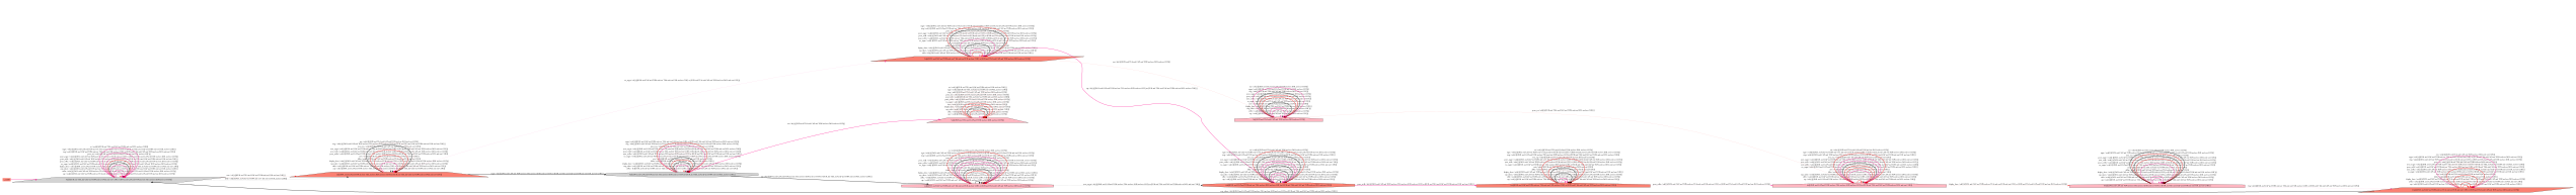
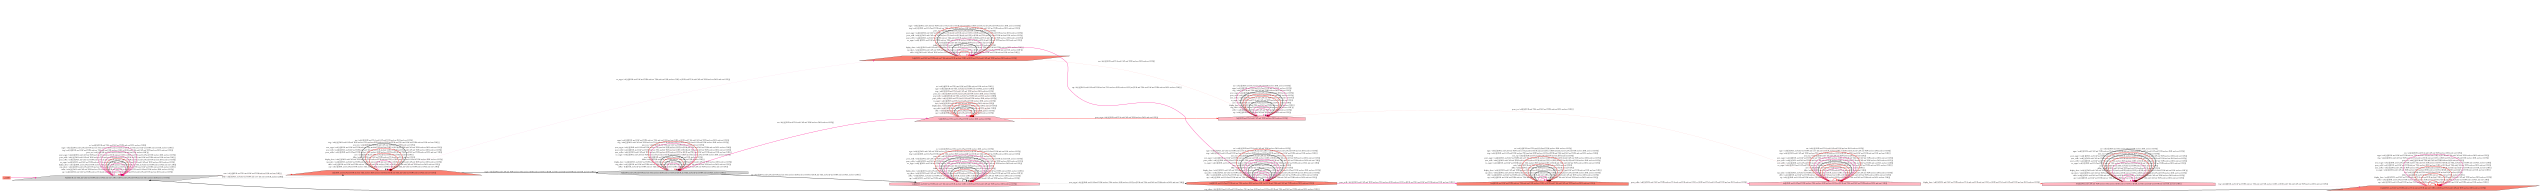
  digraph {
    fontname="EB Garamond"
    rankdir=LR
    node [fillcolor=salmon fontname="EB Garamond" shape=house style=filled]
    edge [color=red fontname="EB Garamond" lblstyle="above, sloped" style=bold]
    n1 [fillcolor=lightgrey label="0@[((EUR and TEA and CAP and TON and not DOL and not COF) or (DOL and CAP and TON and not TEA and not EUR and not COF))]" shape=parallelogram]
    n2 [label="1@[((DOL and CAP and TON and not TEA and not EUR and not COF) or (EUR and TEA and CAP and TON and not DOL and not COF))]" shape=trapezium]
    n3 [label="2@[((DOL and CAP and TON and not TEA and not EUR and not COF) or (EUR and TEA and CAP and TON and not DOL and not COF))]" shape=parallelogram]
    n4 [fillcolor=lightgrey label="3@[((DOL and CAP and TON and not TEA and not EUR and not COF) or (EUR and TEA and CAP and TON and not DOL and not COF))]" shape=octagon]
    n5 [label="6@[((DOL and CAP and TON and not TEA and not EUR and not COF) or (EUR and TEA and CAP and TON and not DOL and not COF))]" shape=octagon]
    n6 [fillcolor=lightpink label="7@[((EUR and TEA and CAP and TON and not DOL and not COF))]"]
    n7 [fillcolor=lightpink label="4@[((DOL and CAP and TON and not TEA and not EUR and not COF) or (EUR and TEA and CAP and TON and not DOL and not COF))]" shape=octagon]
    n8 [fillcolor=lightpink label="5@[((EUR and TEA and CAP and TON and not DOL and not COF))]" shape=trapezium]
    n9 [label="9@[((DOL and CAP and TON and not TEA and not EUR and not COF) or (EUR and TEA and CAP and TON and not DOL and not COF))]"]
    n10 [fillcolor=lightpink label="8@[((DOL and CAP and TON and not TEA and not EUR and not COF) or (EUR and TEA and CAP and TON and not DOL and not COF))]"]
    n11 [fillcolor=lightpink label="10@[((DOL and CAP and TON and not TEA and not EUR and not COF) or (EUR and TEA and CAP and TON and not DOL and not COF))]"]
    n12 [label="11@[((DOL and CAP and TON and not TEA and not EUR and not COF) or (EUR and TEA and CAP and TON and not DOL and not COF))]" shape=parallelogram]
    __start0 [height=0 shape=none width=0]
    n1 -> n1 [label="cap / nok() [((DOL and CAP and TON and not TEA and not EUR and not COF) or (EUR and TEA and CAP and TON and not DOL and not COF))]" style=dotted]
    n1 -> n1 [color=deeppink label="coffee / nok() [((DOL and CAP and TON and not TEA and not EUR and not COF) or (EUR and TEA and CAP and TON and not DOL and not COF))]"]
    n1 -> n1 [color=deeppink label="cup_taken / nok() [((DOL and CAP and TON and not TEA and not EUR and not COF) or (EUR and TEA and CAP and TON and not DOL and not COF))]"]
    n1 -> n1 [color=black label="display_done / nok() [((DOL and CAP and TON and not TEA and not EUR and not COF) or (EUR and TEA and CAP and TON and not DOL and not COF))]" style=dotted]
    n1 -> n1 [color=deeppink label="no_sugar / nok() [((DOL and CAP and TON and not TEA and not EUR and not COF) or (EUR and TEA and CAP and TON and not DOL and not COF))]"]
    n1 -> n1 [color=black label="pour_coffee / nok() [((DOL and CAP and TON and not TEA and not EUR and not COF) or (EUR and TEA and CAP and TON and not DOL and not COF))]"]
    n1 -> n1 [label="pour_milk / nok() [((DOL and CAP and TON and not TEA and not EUR and not COF) or (EUR and TEA and CAP and TON and not DOL and not COF))]"]
    n1 -> n1 [color=deeppink label="pour_sugar / nok() [((DOL and CAP and TON and not TEA and not EUR and not COF) or (EUR and TEA and CAP and TON and not DOL and not COF))]"]
    n1 -> n1 [label="pour_tea / nok() [((EUR and TEA and CAP and TON and not DOL and not COF))]" style=dotted]
    n1 -> n1 [color=deeppink label="ring / nok() [((DOL and CAP and TON and not TEA and not EUR and not COF) or (EUR and TEA and CAP and TON and not DOL and not COF))]"]
    n1 -> n1 [color=deeppink label="sugar / nok() [((DOL and CAP and TON and not TEA and not EUR and not COF) or (EUR and TEA and CAP and TON and not DOL and not COF))]" style=dotted]
    n1 -> n1 [color=deeppink label="tea / nok() [((EUR and TEA and CAP and TON and not DOL and not COF))]"]
    n1 -> n2 [color=black label="dollar / ok() [((DOL and CAP and TON and not TEA and not EUR and not COF))]" style=dotted]
    n1 -> n2 [label="euro / ok() [((EUR and TEA and CAP and TON and not DOL and not COF))]" style=dotted]
    n2 -> n2 [color=black label="cap / nok() [((DOL and CAP and TON and not TEA and not EUR and not COF) or (EUR and TEA and CAP and TON and not DOL and not COF))]" style=dotted]
    n2 -> n2 [color=black label="coffee / nok() [((DOL and CAP and TON and not TEA and not EUR and not COF) or (EUR and TEA and CAP and TON and not DOL and not COF))]" style=dotted]
    n2 -> n2 [color=deeppink label="cup_taken / nok() [((DOL and CAP and TON and not TEA and not EUR and not COF) or (EUR and TEA and CAP and TON and not DOL and not COF))]" style=dotted]
    n2 -> n2 [color=deeppink label="display_done / nok() [((DOL and CAP and TON and not TEA and not EUR and not COF) or (EUR and TEA and CAP and TON and not DOL and not COF))]"]
    n2 -> n2 [label="dollar / nok() [((DOL and CAP and TON and not TEA and not EUR and not COF))]" style=dotted]
    n2 -> n2 [label="euro / nok() [((EUR and TEA and CAP and TON and not DOL and not COF))]" style=dotted]
    n2 -> n2 [label="pour_coffee / nok() [((DOL and CAP and TON and not TEA and not EUR and not COF) or (EUR and TEA and CAP and TON and not DOL and not COF))]"]
    n2 -> n2 [color=black label="pour_milk / nok() [((DOL and CAP and TON and not TEA and not EUR and not COF) or (EUR and TEA and CAP and TON and not DOL and not COF))]" style=dotted]
    n2 -> n2 [label="pour_sugar / nok() [((DOL and CAP and TON and not TEA and not EUR and not COF) or (EUR and TEA and CAP and TON and not DOL and not COF))]"]
    n2 -> n2 [color=black label="pour_tea / nok() [((EUR and TEA and CAP and TON and not DOL and not COF))]" style=dotted]
    n2 -> n2 [color=black label="ring / nok() [((DOL and CAP and TON and not TEA and not EUR and not COF) or (EUR and TEA and CAP and TON and not DOL and not COF))]"]
    n2 -> n2 [label="tea / nok() [((EUR and TEA and CAP and TON and not DOL and not COF))]" style=dotted]
    n2 -> n3 [color=deeppink label="no_sugar / ok() [((DOL and CAP and TON and not TEA and not EUR and not COF) or (EUR and TEA and CAP and TON and not DOL and not COF))]" style=dotted]
    n2 -> n4 [color=black label="sugar / ok() [((DOL and CAP and TON and not TEA and not EUR and not COF) or (EUR and TEA and CAP and TON and not DOL and not COF))]"]
    n3 -> n3 [color=deeppink label="coffee / Ω [((DOL and CAP and TON and not TEA and not EUR and not COF) or (EUR and TEA and CAP and TON and not DOL and not COF))]" style=dotted]
    n3 -> n3 [label="cup_taken / nok() [((DOL and CAP and TON and not TEA and not EUR and not COF) or (EUR and TEA and CAP and TON and not DOL and not COF))]"]
    n3 -> n3 [color=deeppink label="display_done / nok() [((DOL and CAP and TON and not TEA and not EUR and not COF) or (EUR and TEA and CAP and TON and not DOL and not COF))]"]
    n3 -> n3 [color=deeppink label="dollar / nok() [((DOL and CAP and TON and not TEA and not EUR and not COF))]" style=dotted]
    n3 -> n3 [color=black label="euro / nok() [((EUR and TEA and CAP and TON and not DOL and not COF))]"]
    n3 -> n3 [color=deeppink label="no_sugar / nok() [((DOL and CAP and TON and not TEA and not EUR and not COF) or (EUR and TEA and CAP and TON and not DOL and not COF))]" style=dotted]
    n3 -> n3 [color=deeppink label="pour_coffee / nok() [((DOL and CAP and TON and not TEA and not EUR and not COF) or (EUR and TEA and CAP and TON and not DOL and not COF))]"]
    n3 -> n3 [color=black label="pour_milk / nok() [((DOL and CAP and TON and not TEA and not EUR and not COF) or (EUR and TEA and CAP and TON and not DOL and not COF))]" style=dotted]
    n3 -> n3 [color=deeppink label="pour_sugar / nok() [((DOL and CAP and TON and not TEA and not EUR and not COF) or (EUR and TEA and CAP and TON and not DOL and not COF))]" style=dotted]
    n3 -> n3 [label="pour_tea / nok() [((EUR and TEA and CAP and TON and not DOL and not COF))]" style=dotted]
    n3 -> n3 [color=black label="ring / nok() [((DOL and CAP and TON and not TEA and not EUR and not COF) or (EUR and TEA and CAP and TON and not DOL and not COF))]"]
    n3 -> n3 [label="sugar / void() [((DOL and CAP and TON and not TEA and not EUR and not COF) or (EUR and TEA and CAP and TON and not DOL and not COF))]"]
    n3 -> n5 [color=deeppink label="cap / ok() [((DOL and CAP and TON and not TEA and not EUR and not COF) or (EUR and TEA and CAP and TON and not DOL and not COF))]"]
    n3 -> n6 [label="tea / ok() [((EUR and TEA and CAP and TON and not DOL and not COF))]" style=dotted]
    n4 -> n4 [label="coffee / Ω [((DOL and CAP and TON and not TEA and not EUR and not COF) or (EUR and TEA and CAP and TON and not DOL and not COF))]" style=dotted]
    n4 -> n4 [color=black label="cup_taken / nok() [((DOL and CAP and TON and not TEA and not EUR and not COF) or (EUR and TEA and CAP and TON and not DOL and not COF))]" style=dotted]
    n4 -> n4 [color=deeppink label="display_done / nok() [((DOL and CAP and TON and not TEA and not EUR and not COF) or (EUR and TEA and CAP and TON and not DOL and not COF))]"]
    n4 -> n4 [color=black label="dollar / nok() [((DOL and CAP and TON and not TEA and not EUR and not COF))]"]
    n4 -> n4 [label="euro / nok() [((EUR and TEA and CAP and TON and not DOL and not COF))]"]
    n4 -> n4 [color=black label="no_sugar / void() [((DOL and CAP and TON and not TEA and not EUR and not COF) or (EUR and TEA and CAP and TON and not DOL and not COF))]"]
    n4 -> n4 [color=deeppink label="pour_coffee / nok() [((DOL and CAP and TON and not TEA and not EUR and not COF) or (EUR and TEA and CAP and TON and not DOL and not COF))]" style=dotted]
    n4 -> n4 [label="pour_milk / nok() [((DOL and CAP and TON and not TEA and not EUR and not COF) or (EUR and TEA and CAP and TON and not DOL and not COF))]" style=dotted]
    n4 -> n4 [color=black label="pour_sugar / nok() [((DOL and CAP and TON and not TEA and not EUR and not COF) or (EUR and TEA and CAP and TON and not DOL and not COF))]" style=dotted]
    n4 -> n4 [color=black label="pour_tea / nok() [((EUR and TEA and CAP and TON and not DOL and not COF))]" style=dotted]
    n4 -> n4 [color=deeppink label="ring / nok() [((DOL and CAP and TON and not TEA and not EUR and not COF) or (EUR and TEA and CAP and TON and not DOL and not COF))]"]
    n4 -> n4 [label="sugar / nok() [((DOL and CAP and TON and not TEA and not EUR and not COF) or (EUR and TEA and CAP and TON and not DOL and not COF))]"]
    n4 -> n7 [color=black label="cap / ok() [((DOL and CAP and TON and not TEA and not EUR and not COF) or (EUR and TEA and CAP and TON and not DOL and not COF))]"]
    n4 -> n8 [color=deeppink label="tea / ok() [((EUR and TEA and CAP and TON and not DOL and not COF))]"]
    n5 -> n5 [color=black label="cap / nok() [((DOL and CAP and TON and not TEA and not EUR and not COF) or (EUR and TEA and CAP and TON and not DOL and not COF))]"]
    n5 -> n5 [color=deeppink label="coffee / void() [((DOL and CAP and TON and not TEA and not EUR and not COF) or (EUR and TEA and CAP and TON and not DOL and not COF))]" style=dotted]
    n5 -> n5 [color=deeppink label="cup_taken / nok() [((DOL and CAP and TON and not TEA and not EUR and not COF) or (EUR and TEA and CAP and TON and not DOL and not COF))]"]
    n5 -> n5 [color=deeppink label="display_done / nok() [((DOL and CAP and TON and not TEA and not EUR and not COF) or (EUR and TEA and CAP and TON and not DOL and not COF))]"]
    n5 -> n5 [color=black label="dollar / nok() [((DOL and CAP and TON and not TEA and not EUR and not COF))]"]
    n5 -> n5 [color=deeppink label="euro / nok() [((EUR and TEA and CAP and TON and not DOL and not COF))]" style=dotted]
    n5 -> n5 [color=black label="no_sugar / nok() [((DOL and CAP and TON and not TEA and not EUR and not COF) or (EUR and TEA and CAP and TON and not DOL and not COF))]"]
    n5 -> n5 [color=deeppink label="pour_coffee / nok() [((DOL and CAP and TON and not TEA and not EUR and not COF) or (EUR and TEA and CAP and TON and not DOL and not COF))]"]
    n5 -> n5 [color=deeppink label="pour_sugar / nok() [((DOL and CAP and TON and not TEA and not EUR and not COF) or (EUR and TEA and CAP and TON and not DOL and not COF))]"]
    n5 -> n5 [label="pour_tea / nok() [((EUR and TEA and CAP and TON and not DOL and not COF))]" style=dotted]
    n5 -> n5 [color=black label="ring / nok() [((DOL and CAP and TON and not TEA and not EUR and not COF) or (EUR and TEA and CAP and TON and not DOL and not COF))]"]
    n5 -> n5 [color=black label="sugar / nok() [((DOL and CAP and TON and not TEA and not EUR and not COF) or (EUR and TEA and CAP and TON and not DOL and not COF))]" style=dotted]
    n5 -> n5 [label="tea / void() [((EUR and TEA and CAP and TON and not DOL and not COF))]"]
    n5 -> n9 [color=deeppink label="pour_milk / ok() [((DOL and CAP and TON and not TEA and not EUR and not COF) or (EUR and TEA and CAP and TON and not DOL and not COF))]"]
    n6 -> n6 [color=deeppink label="cap / void() [((EUR and TEA and CAP and TON and not DOL and not COF))]" style=dotted]
    n6 -> n6 [color=black label="coffee / void() [((EUR and TEA and CAP and TON and not DOL and not COF))]" style=dotted]
    n6 -> n6 [color=deeppink label="cup_taken / nok() [((EUR and TEA and CAP and TON and not DOL and not COF))]"]
    n6 -> n6 [color=deeppink label="display_done / nok() [((EUR and TEA and CAP and TON and not DOL and not COF))]"]
    n6 -> n6 [color=black label="euro / nok() [((EUR and TEA and CAP and TON and not DOL and not COF))]" style=dotted]
    n6 -> n6 [color=black label="no_sugar / nok() [((EUR and TEA and CAP and TON and not DOL and not COF))]"]
    n6 -> n6 [color=deeppink label="pour_coffee / nok() [((EUR and TEA and CAP and TON and not DOL and not COF))]" style=dotted]
    n6 -> n6 [label="pour_milk / nok() [((EUR and TEA and CAP and TON and not DOL and not COF))]"]
    n6 -> n6 [label="pour_sugar / nok() [((EUR and TEA and CAP and TON and not DOL and not COF))]"]
    n6 -> n6 [color=black label="ring / nok() [((EUR and TEA and CAP and TON and not DOL and not COF))]"]
    n6 -> n6 [label="sugar / nok() [((EUR and TEA and CAP and TON and not DOL and not COF))]" style=dotted]
    n6 -> n6 [color=deeppink label="tea / nok() [((EUR and TEA and CAP and TON and not DOL and not COF))]"]
    n6 -> n10 [label="pour_tea / ok() [((EUR and TEA and CAP and TON and not DOL and not COF))]" style=dotted]
    n7 -> n5 [color=black label="pour_sugar / ok() [((DOL and CAP and TON and not TEA and not EUR and not COF) or (EUR and TEA and CAP and TON and not DOL and not COF))]" style=dotted]
    n7 -> n7 [color=black label="cap / nok() [((DOL and CAP and TON and not TEA and not EUR and not COF) or (EUR and TEA and CAP and TON and not DOL and not COF))]"]
    n7 -> n7 [color=black label="coffee / void() [((DOL and CAP and TON and not TEA and not EUR and not COF) or (EUR and TEA and CAP and TON and not DOL and not COF))]" style=dotted]
    n7 -> n7 [label="cup_taken / nok() [((DOL and CAP and TON and not TEA and not EUR and not COF) or (EUR and TEA and CAP and TON and not DOL and not COF))]" style=dotted]
    n7 -> n7 [color=black label="display_done / nok() [((DOL and CAP and TON and not TEA and not EUR and not COF) or (EUR and TEA and CAP and TON and not DOL and not COF))]" style=dotted]
    n7 -> n7 [label="dollar / nok() [((DOL and CAP and TON and not TEA and not EUR and not COF))]"]
    n7 -> n7 [color=black label="euro / nok() [((EUR and TEA and CAP and TON and not DOL and not COF))]"]
    n7 -> n7 [color=black label="no_sugar / nok() [((DOL and CAP and TON and not TEA and not EUR and not COF) or (EUR and TEA and CAP and TON and not DOL and not COF))]" style=dotted]
    n7 -> n7 [color=deeppink label="pour_coffee / nok() [((DOL and CAP and TON and not TEA and not EUR and not COF) or (EUR and TEA and CAP and TON and not DOL and not COF))]"]
    n7 -> n7 [color=deeppink label="pour_milk / nok() [((DOL and CAP and TON and not TEA and not EUR and not COF) or (EUR and TEA and CAP and TON and not DOL and not COF))]"]
    n7 -> n7 [color=black label="pour_tea / nok() [((EUR and TEA and CAP and TON and not DOL and not COF))]"]
    n7 -> n7 [color=deeppink label="ring / nok() [((DOL and CAP and TON and not TEA and not EUR and not COF) or (EUR and TEA and CAP and TON and not DOL and not COF))]"]
    n7 -> n7 [label="sugar / nok() [((DOL and CAP and TON and not TEA and not EUR and not COF) or (EUR and TEA and CAP and TON and not DOL and not COF))]" style=dotted]
    n7 -> n7 [label="tea / void() [((EUR and TEA and CAP and TON and not DOL and not COF))]"]
+   n8 -> n6 [label="pour_sugar / ok() [((EUR and TEA and CAP and TON and not DOL and not COF))]"]
    n8 -> n8 [color=deeppink label="cap / void() [((EUR and TEA and CAP and TON and not DOL and not COF))]" style=dotted]
    n8 -> n8 [color=deeppink label="coffee / void() [((EUR and TEA and CAP and TON and not DOL and not COF))]" style=dotted]
    n8 -> n8 [label="cup_taken / nok() [((EUR and TEA and CAP and TON and not DOL and not COF))]"]
    n8 -> n8 [color=black label="display_done / nok() [((EUR and TEA and CAP and TON and not DOL and not COF))]"]
    n8 -> n8 [label="euro / nok() [((EUR and TEA and CAP and TON and not DOL and not COF))]"]
    n8 -> n8 [label="no_sugar / nok() [((EUR and TEA and CAP and TON and not DOL and not COF))]"]
    n8 -> n8 [label="pour_coffee / nok() [((EUR and TEA and CAP and TON and not DOL and not COF))]" style=dotted]
    n8 -> n8 [label="pour_milk / nok() [((EUR and TEA and CAP and TON and not DOL and not COF))]" style=dotted]
    n8 -> n8 [label="pour_tea / nok() [((EUR and TEA and CAP and TON and not DOL and not COF))]" style=dotted]
    n8 -> n8 [label="ring / nok() [((EUR and TEA and CAP and TON and not DOL and not COF))]" style=dotted]
    n8 -> n8 [label="sugar / nok() [((EUR and TEA and CAP and TON and not DOL and not COF))]" style=dotted]
    n8 -> n8 [color=black label="tea / nok() [((EUR and TEA and CAP and TON and not DOL and not COF))]" style=dotted]
    n9 -> n9 [color=deeppink label="cap / nok() [((DOL and CAP and TON and not TEA and not EUR and not COF) or (EUR and TEA and CAP and TON and not DOL and not COF))]"]
    n9 -> n9 [color=deeppink label="coffee / nok() [((DOL and CAP and TON and not TEA and not EUR and not COF) or (EUR and TEA and CAP and TON and not DOL and not COF))]"]
    n9 -> n9 [color=black label="cup_taken / nok() [((DOL and CAP and TON and not TEA and not EUR and not COF) or (EUR and TEA and CAP and TON and not DOL and not COF))]" style=dotted]
    n9 -> n9 [color=black label="display_done / nok() [((DOL and CAP and TON and not TEA and not EUR and not COF) or (EUR and TEA and CAP and TON and not DOL and not COF))]"]
    n9 -> n9 [label="dollar / nok() [((DOL and CAP and TON and not TEA and not EUR and not COF))]" style=dotted]
    n9 -> n9 [color=black label="euro / nok() [((EUR and TEA and CAP and TON and not DOL and not COF))]"]
    n9 -> n9 [label="no_sugar / nok() [((DOL and CAP and TON and not TEA and not EUR and not COF) or (EUR and TEA and CAP and TON and not DOL and not COF))]"]
    n9 -> n9 [color=black label="pour_milk / nok() [((DOL and CAP and TON and not TEA and not EUR and not COF) or (EUR and TEA and CAP and TON and not DOL and not COF))]" style=dotted]
    n9 -> n9 [label="pour_sugar / nok() [((DOL and CAP and TON and not TEA and not EUR and not COF) or (EUR and TEA and CAP and TON and not DOL and not COF))]" style=dotted]
    n9 -> n9 [label="pour_tea / nok() [((EUR and TEA and CAP and TON and not DOL and not COF))]"]
    n9 -> n9 [label="ring / nok() [((DOL and CAP and TON and not TEA and not EUR and not COF) or (EUR and TEA and CAP and TON and not DOL and not COF))]" style=dotted]
    n9 -> n9 [color=black label="sugar / nok() [((DOL and CAP and TON and not TEA and not EUR and not COF) or (EUR and TEA and CAP and TON and not DOL and not COF))]" style=dotted]
    n9 -> n9 [color=black label="tea / nok() [((EUR and TEA and CAP and TON and not DOL and not COF))]" style=dotted]
    n9 -> n10 [color=deeppink label="pour_coffee / ok() [((DOL and CAP and TON and not TEA and not EUR and not COF) or (EUR and TEA and CAP and TON and not DOL and not COF))]" style=dotted]
    n10 -> n10 [label="cap / nok() [((DOL and CAP and TON and not TEA and not EUR and not COF) or (EUR and TEA and CAP and TON and not DOL and not COF))]"]
    n10 -> n10 [color=black label="coffee / nok() [((DOL and CAP and TON and not TEA and not EUR and not COF) or (EUR and TEA and CAP and TON and not DOL and not COF))]" style=dotted]
    n10 -> n10 [label="cup_taken / nok() [((DOL and CAP and TON and not TEA and not EUR and not COF) or (EUR and TEA and CAP and TON and not DOL and not COF))]" style=dotted]
    n10 -> n10 [color=deeppink label="dollar / nok() [((DOL and CAP and TON and not TEA and not EUR and not COF))]" style=dotted]
    n10 -> n10 [color=deeppink label="euro / nok() [((EUR and TEA and CAP and TON and not DOL and not COF))]"]
    n10 -> n10 [label="no_sugar / nok() [((DOL and CAP and TON and not TEA and not EUR and not COF) or (EUR and TEA and CAP and TON and not DOL and not COF))]"]
    n10 -> n10 [label="pour_coffee / nok() [((DOL and CAP and TON and not TEA and not EUR and not COF) or (EUR and TEA and CAP and TON and not DOL and not COF))]"]
    n10 -> n10 [color=black label="pour_milk / nok() [((DOL and CAP and TON and not TEA and not EUR and not COF) or (EUR and TEA and CAP and TON and not DOL and not COF))]"]
    n10 -> n10 [color=deeppink label="pour_sugar / nok() [((DOL and CAP and TON and not TEA and not EUR and not COF) or (EUR and TEA and CAP and TON and not DOL and not COF))]"]
    n10 -> n10 [color=deeppink label="pour_tea / nok() [((EUR and TEA and CAP and TON and not DOL and not COF))]"]
    n10 -> n10 [color=black label="ring / nok() [((DOL and CAP and TON and not TEA and not EUR and not COF) or (EUR and TEA and CAP and TON and not DOL and not COF))]" style=dotted]
    n10 -> n10 [label="sugar / nok() [((DOL and CAP and TON and not TEA and not EUR and not COF) or (EUR and TEA and CAP and TON and not DOL and not COF))]"]
    n10 -> n10 [label="tea / nok() [((EUR and TEA and CAP and TON and not DOL and not COF))]" style=dotted]
    n10 -> n11 [label="display_done / ok() [((DOL and CAP and TON and not TEA and not EUR and not COF) or (EUR and TEA and CAP and TON and not DOL and not COF))]" style=dotted]
    n11 -> n11 [color=deeppink label="cap / nok() [((DOL and CAP and TON and not TEA and not EUR and not COF) or (EUR and TEA and CAP and TON and not DOL and not COF))]" style=dotted]
    n11 -> n11 [color=deeppink label="coffee / nok() [((DOL and CAP and TON and not TEA and not EUR and not COF) or (EUR and TEA and CAP and TON and not DOL and not COF))]"]
    n11 -> n11 [color=deeppink label="cup_taken / nok() [((DOL and CAP and TON and not TEA and not EUR and not COF) or (EUR and TEA and CAP and TON and not DOL and not COF))]"]
    n11 -> n11 [color=black label="display_done / nok() [((DOL and CAP and TON and not TEA and not EUR and not COF) or (EUR and TEA and CAP and TON and not DOL and not COF))]" style=dotted]
    n11 -> n11 [color=black label="dollar / nok() [((DOL and CAP and TON and not TEA and not EUR and not COF))]" style=dotted]
    n11 -> n11 [color=deeppink label="euro / nok() [((EUR and TEA and CAP and TON and not DOL and not COF))]" style=dotted]
    n11 -> n11 [color=black label="no_sugar / nok() [((DOL and CAP and TON and not TEA and not EUR and not COF) or (EUR and TEA and CAP and TON and not DOL and not COF))]" style=dotted]
    n11 -> n11 [color=deeppink label="pour_coffee / nok() [((DOL and CAP and TON and not TEA and not EUR and not COF) or (EUR and TEA and CAP and TON and not DOL and not COF))]"]
    n11 -> n11 [label="pour_milk / nok() [((DOL and CAP and TON and not TEA and not EUR and not COF) or (EUR and TEA and CAP and TON and not DOL and not COF))]" style=dotted]
    n11 -> n11 [label="pour_sugar / nok() [((DOL and CAP and TON and not TEA and not EUR and not COF) or (EUR and TEA and CAP and TON and not DOL and not COF))]"]
    n11 -> n11 [color=black label="pour_tea / nok() [((EUR and TEA and CAP and TON and not DOL and not COF))]"]
    n11 -> n11 [label="sugar / nok() [((DOL and CAP and TON and not TEA and not EUR and not COF) or (EUR and TEA and CAP and TON and not DOL and not COF))]"]
    n11 -> n11 [color=black label="tea / nok() [((EUR and TEA and CAP and TON and not DOL and not COF))]"]
    n11 -> n12 [color=deeppink label="ring / ok() [((DOL and CAP and TON and not TEA and not EUR and not COF) or (EUR and TEA and CAP and TON and not DOL and not COF))]" style=dotted]
    n12 -> n1 [color=black label="cup_taken / ok() [((DOL and CAP and TON and not TEA and not EUR and not COF) or (EUR and TEA and CAP and TON and not DOL and not COF))]"]
    n12 -> n12 [label="cap / nok() [((DOL and CAP and TON and not TEA and not EUR and not COF) or (EUR and TEA and CAP and TON and not DOL and not COF))]"]
    n12 -> n12 [label="coffee / nok() [((DOL and CAP and TON and not TEA and not EUR and not COF) or (EUR and TEA and CAP and TON and not DOL and not COF))]"]
    n12 -> n12 [label="display_done / nok() [((DOL and CAP and TON and not TEA and not EUR and not COF) or (EUR and TEA and CAP and TON and not DOL and not COF))]" style=dotted]
    n12 -> n12 [label="dollar / nok() [((DOL and CAP and TON and not TEA and not EUR and not COF))]" style=dotted]
    n12 -> n12 [label="euro / nok() [((EUR and TEA and CAP and TON and not DOL and not COF))]"]
    n12 -> n12 [color=deeppink label="no_sugar / nok() [((DOL and CAP and TON and not TEA and not EUR and not COF) or (EUR and TEA and CAP and TON and not DOL and not COF))]" style=dotted]
    n12 -> n12 [color=black label="pour_coffee / nok() [((DOL and CAP and TON and not TEA and not EUR and not COF) or (EUR and TEA and CAP and TON and not DOL and not COF))]" style=dotted]
    n12 -> n12 [label="pour_milk / nok() [((DOL and CAP and TON and not TEA and not EUR and not COF) or (EUR and TEA and CAP and TON and not DOL and not COF))]"]
    n12 -> n12 [label="pour_sugar / nok() [((DOL and CAP and TON and not TEA and not EUR and not COF) or (EUR and TEA and CAP and TON and not DOL and not COF))]" style=dotted]
    n12 -> n12 [label="pour_tea / nok() [((EUR and TEA and CAP and TON and not DOL and not COF))]" style=dotted]
    n12 -> n12 [color=black label="ring / nok() [((DOL and CAP and TON and not TEA and not EUR and not COF) or (EUR and TEA and CAP and TON and not DOL and not COF))]" style=dotted]
    n12 -> n12 [color=deeppink label="sugar / nok() [((DOL and CAP and TON and not TEA and not EUR and not COF) or (EUR and TEA and CAP and TON and not DOL and not COF))]" style=dotted]
    n12 -> n12 [color=deeppink label="tea / nok() [((EUR and TEA and CAP and TON and not DOL and not COF))]"]
    __start0 -> n1 [color=deeppink]
  }
